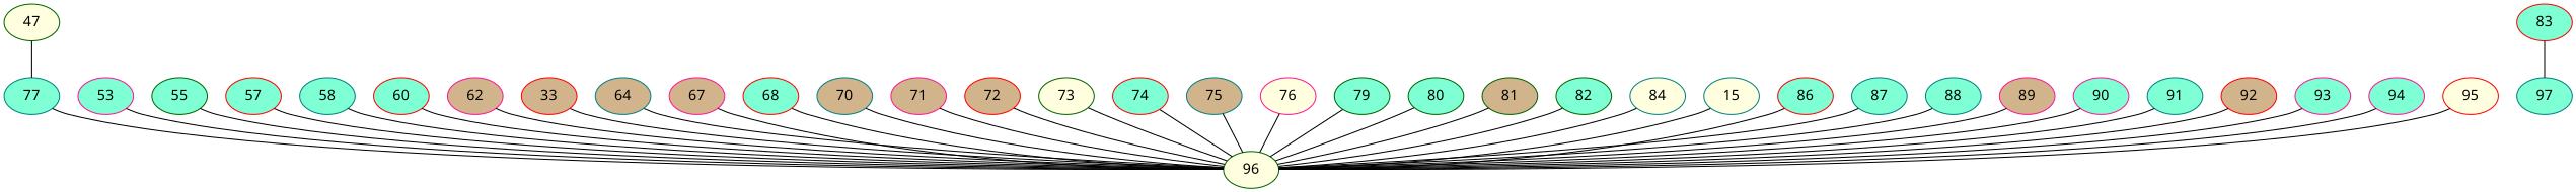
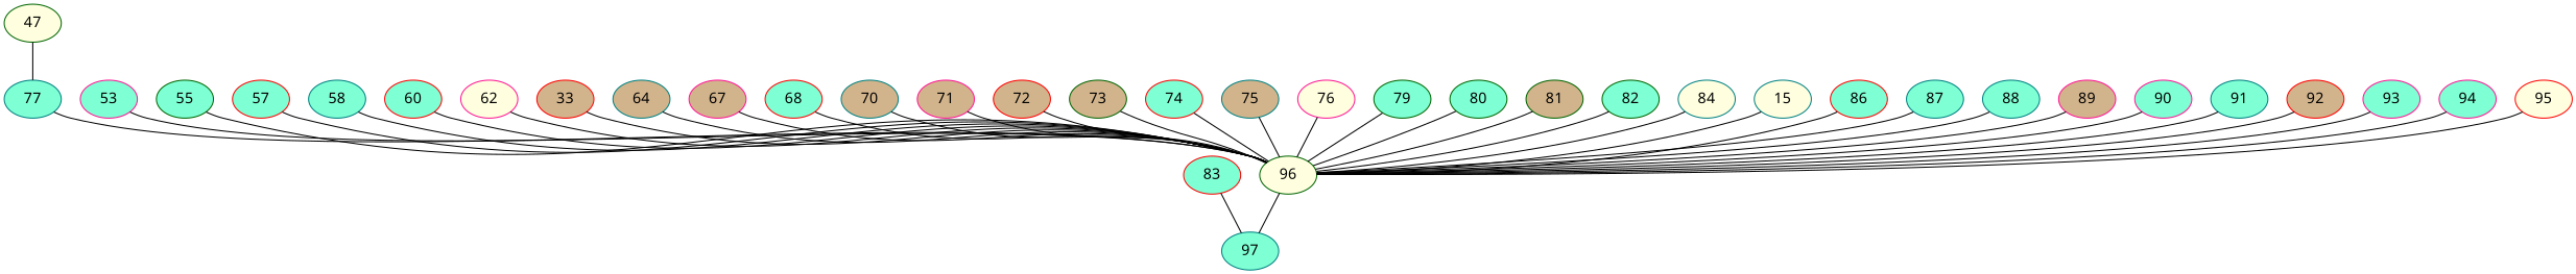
  graph {
    fontname="Noto Sans"
    node [color=teal fillcolor=aquamarine fontname="Noto Sans" style=filled]
    edge [fontname="Noto Sans"]
    96 [color=darkgreen fillcolor=lightyellow super="+78+33+43+65+24+35+49+29+34+37+54+61+50+56+69+38+39+40+44+45+66"]
    97
    47 [color=darkgreen fillcolor=lightyellow]
    77
    53 [color=deeppink]
    55 [color=darkgreen]
    57 [color=red]
    58
    60 [color=red]
-   62 [color=deeppink fillcolor=tan]
+   62 [color=deeppink fillcolor=lightyellow]
    n11 [color=red fillcolor=tan label=33]
    64 [fillcolor=tan]
    67 [color=deeppink fillcolor=tan]
    68 [color=red]
    70 [fillcolor=tan]
    71 [color=deeppink fillcolor=tan]
    72 [color=red fillcolor=tan]
-   73 [color=darkgreen fillcolor=lightyellow]
+   73 [color=darkgreen fillcolor=tan]
    74 [color=red]
    75 [fillcolor=tan]
    76 [color=deeppink fillcolor=lightyellow]
    79 [color=darkgreen]
    80 [color=darkgreen]
    81 [color=darkgreen fillcolor=tan]
    82 [color=darkgreen]
    83 [color=red]
    84 [fillcolor=lightyellow]
    n28 [fillcolor=lightyellow label=15]
    86 [color=red]
    87
    88
    89 [color=deeppink fillcolor=tan]
    90 [color=deeppink]
    91
    92 [color=red fillcolor=tan]
    93 [color=deeppink]
    94 [color=deeppink]
    95 [color=red fillcolor=lightyellow]
+   96 -- 97
    47 -- 77
    77 -- 96
    53 -- 96
    55 -- 96
    57 -- 96
    58 -- 96
    60 -- 96
    62 -- 96
    n11 -- 96
    64 -- 96
    67 -- 96
    68 -- 96
    70 -- 96
    71 -- 96
    72 -- 96
    73 -- 96
    74 -- 96
    75 -- 96
    76 -- 96
    79 -- 96
    80 -- 96
    81 -- 96
    82 -- 96
    83 -- 97
    84 -- 96
    n28 -- 96
    86 -- 96
    87 -- 96
    88 -- 96
    89 -- 96
    90 -- 96
    91 -- 96
    92 -- 96
    93 -- 96
    94 -- 96
    95 -- 96
  }
